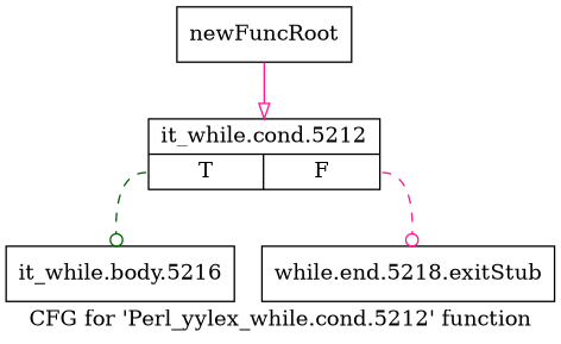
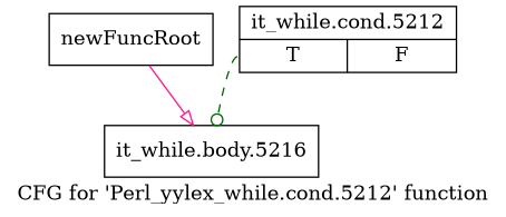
  digraph {
    label="CFG for 'Perl_yylex_while.cond.5212' function"
    node [shape=record]
    edge [arrowhead=odot color=deeppink style=dashed]
    n1 [label="{newFuncRoot}"]
    n2 [label="{it_while.cond.5212|{<s0>T|<s1>F}}"]
-   n3 [label="{while.end.5218.exitStub}"]
    n4 [label="{it_while.body.5216}"]
-   n1 -> n2 [arrowhead=onormal style=solid]
-   n2 -> n3 [tailport=s1]
+   n1 -> n4 [arrowhead=onormal style=solid]
    n2 -> n4 [color=darkgreen tailport=s0]
  }
